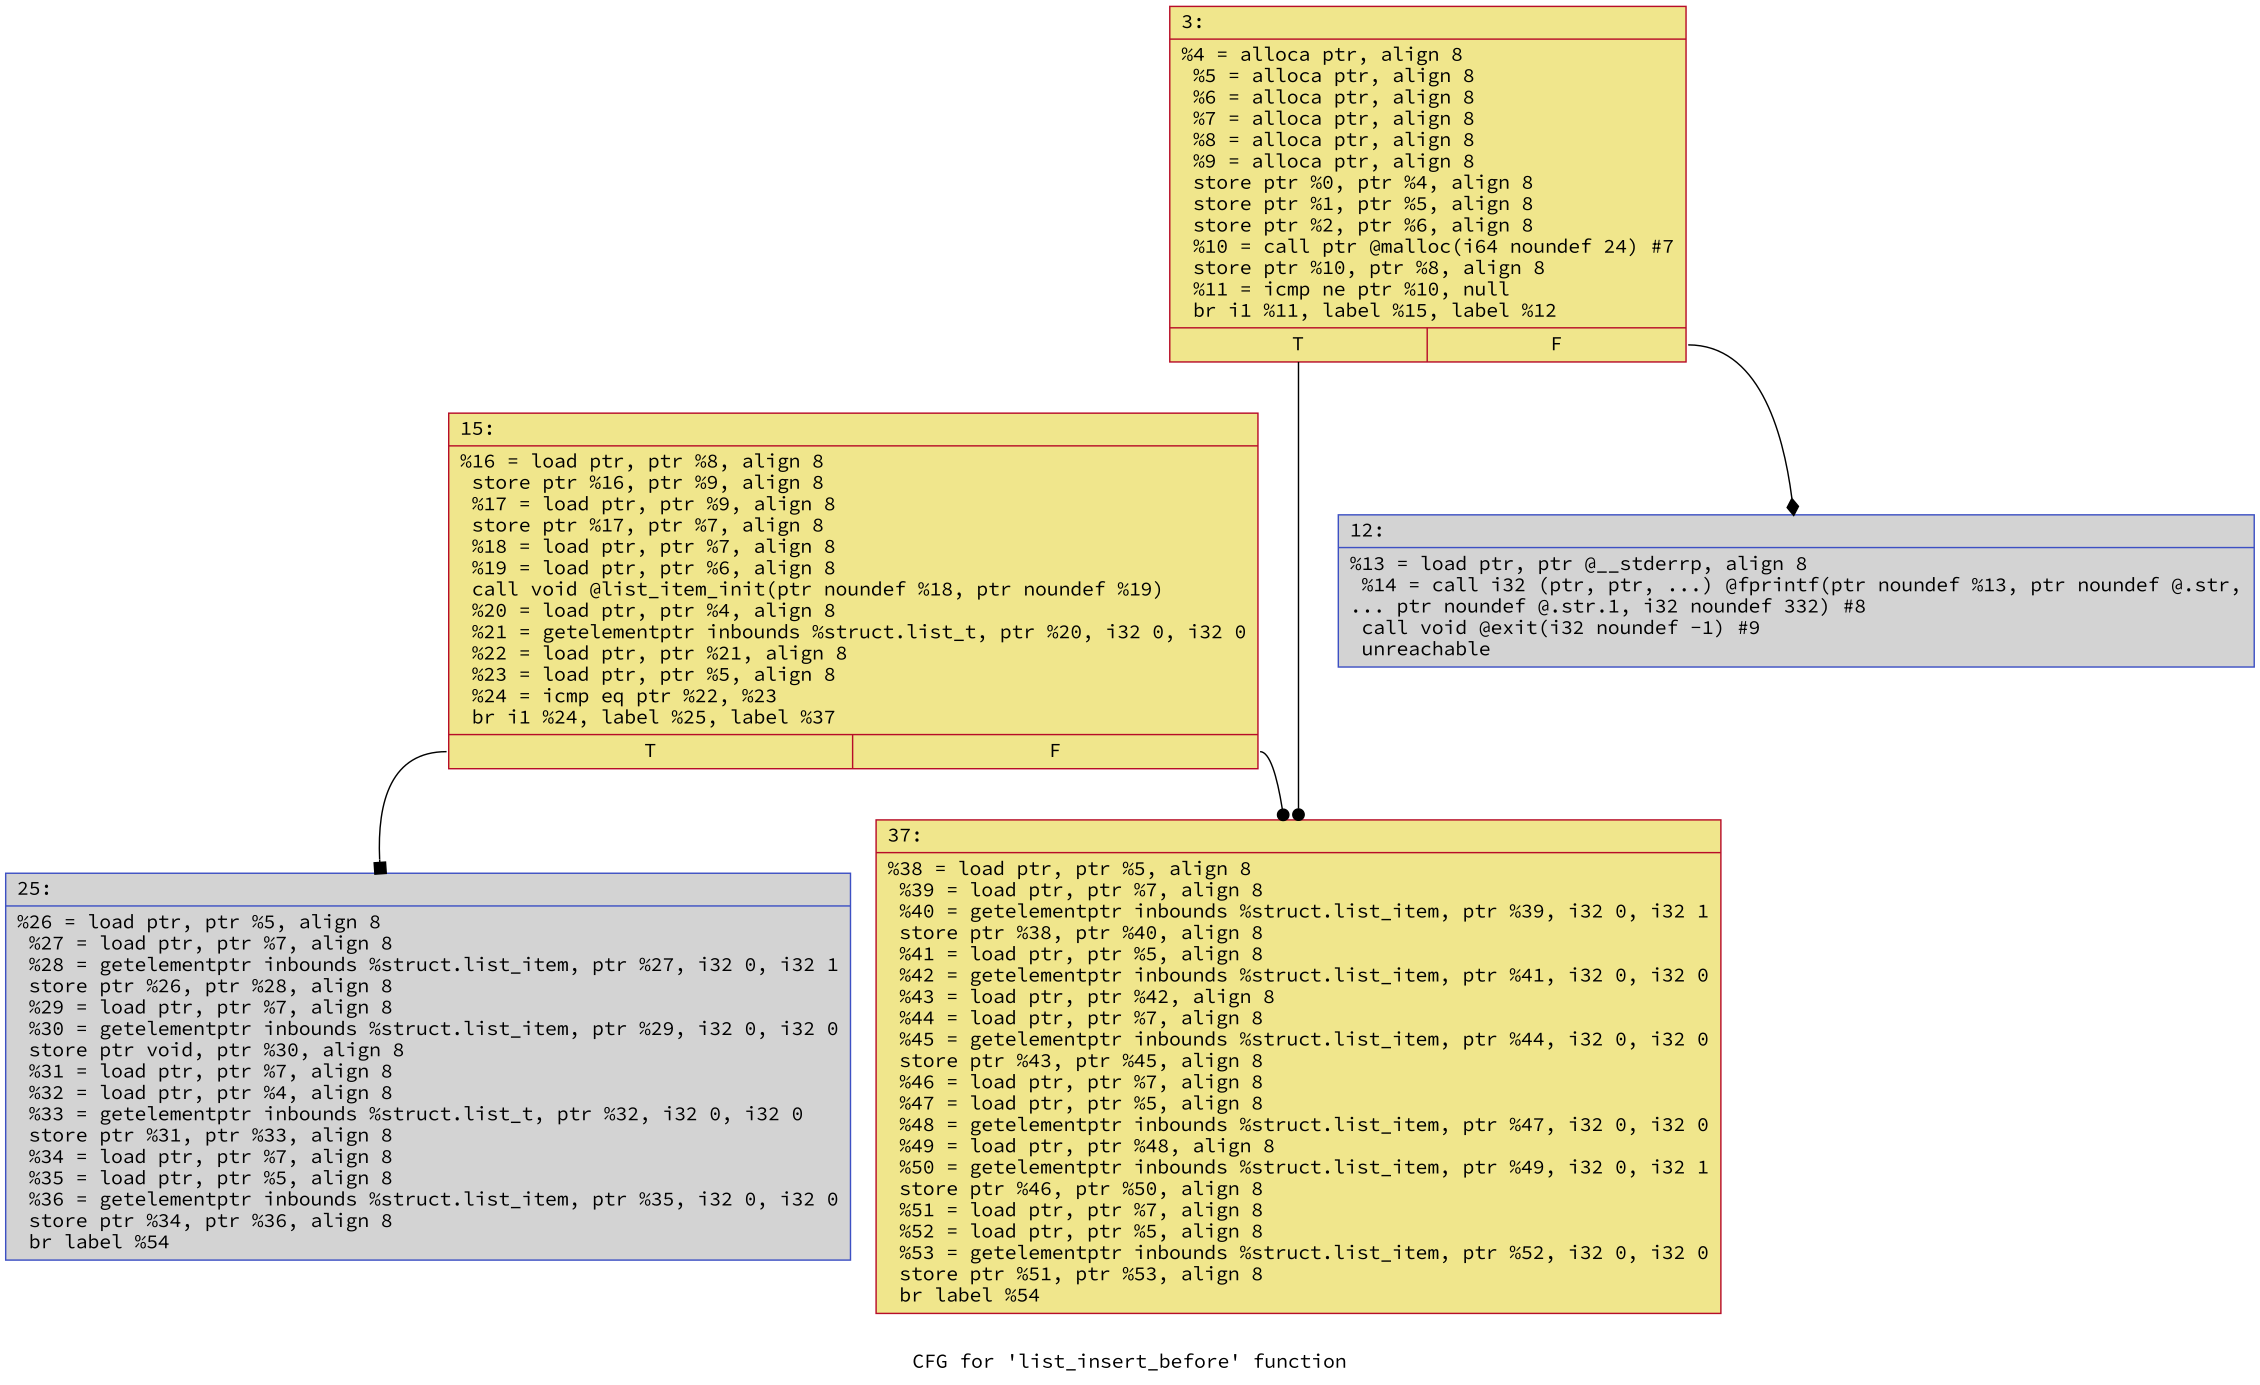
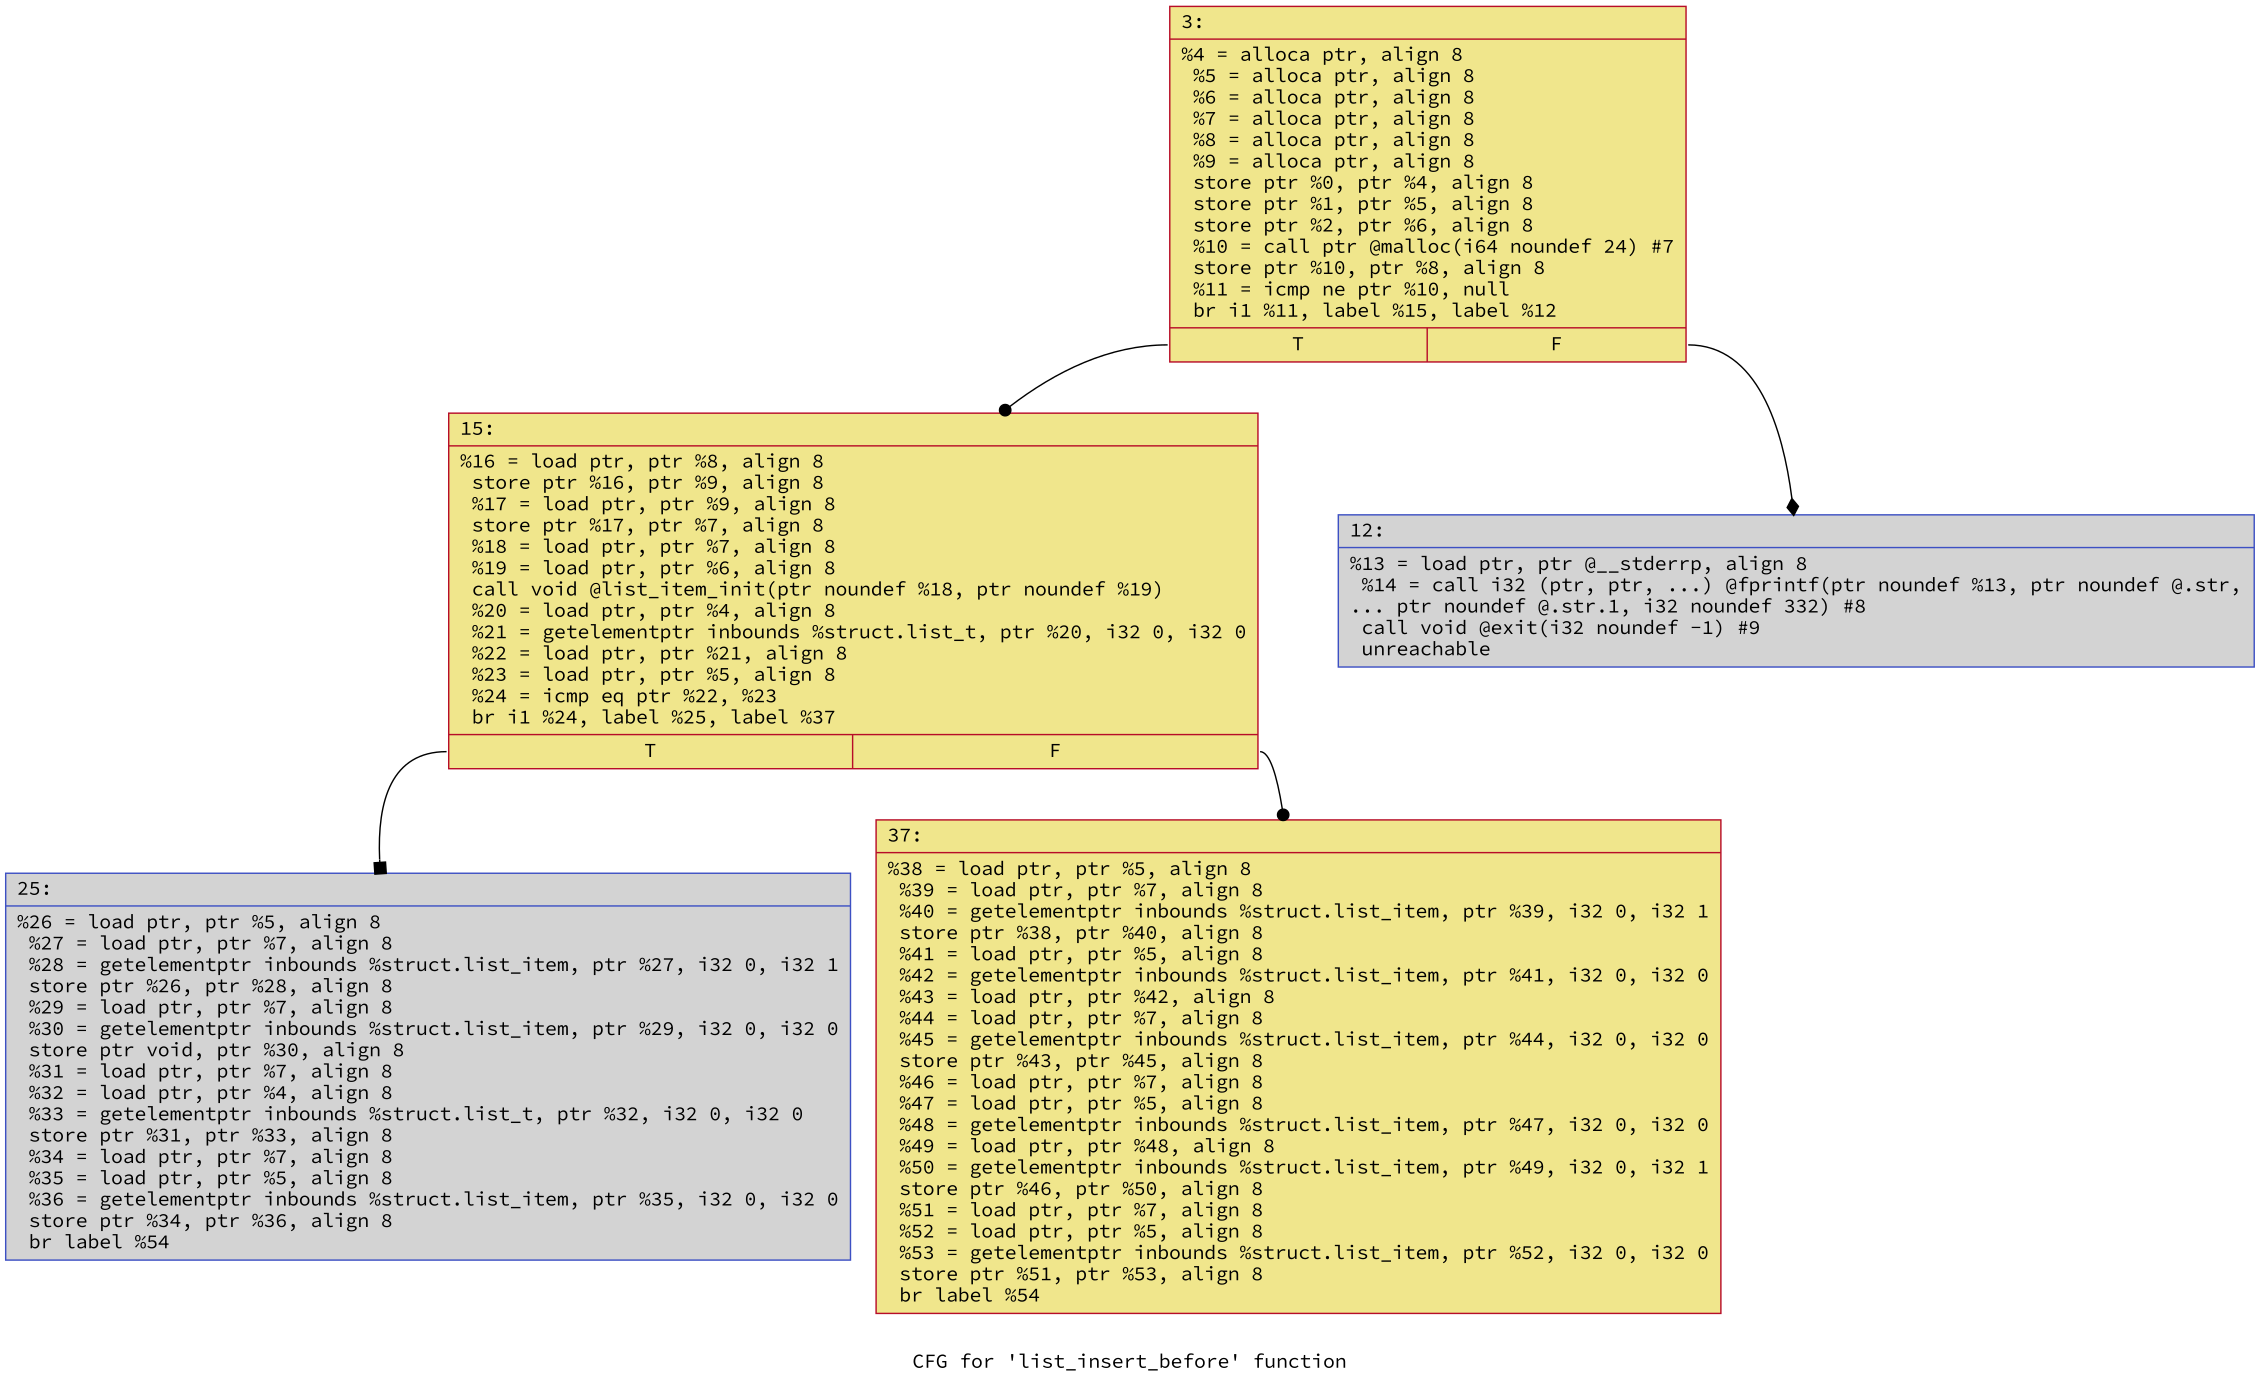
  digraph {
    fontname="Source Code Pro"
    label="CFG for 'list_insert_before' function"
    node [color="#b70d28ff" fillcolor=khaki fontname="Source Code Pro" shape=record style=filled]
    edge [arrowhead=dot fontname="Source Code Pro" tailport=s0]
    n1 [label="{3:\l|  %4 = alloca ptr, align 8\l  %5 = alloca ptr, align 8\l  %6 = alloca ptr, align 8\l  %7 = alloca ptr, align 8\l  %8 = alloca ptr, align 8\l  %9 = alloca ptr, align 8\l  store ptr %0, ptr %4, align 8\l  store ptr %1, ptr %5, align 8\l  store ptr %2, ptr %6, align 8\l  %10 = call ptr @malloc(i64 noundef 24) #7\l  store ptr %10, ptr %8, align 8\l  %11 = icmp ne ptr %10, null\l  br i1 %11, label %15, label %12\l|{<s0>T|<s1>F}}"]
    n2 [label="{15:\l|  %16 = load ptr, ptr %8, align 8\l  store ptr %16, ptr %9, align 8\l  %17 = load ptr, ptr %9, align 8\l  store ptr %17, ptr %7, align 8\l  %18 = load ptr, ptr %7, align 8\l  %19 = load ptr, ptr %6, align 8\l  call void @list_item_init(ptr noundef %18, ptr noundef %19)\l  %20 = load ptr, ptr %4, align 8\l  %21 = getelementptr inbounds %struct.list_t, ptr %20, i32 0, i32 0\l  %22 = load ptr, ptr %21, align 8\l  %23 = load ptr, ptr %5, align 8\l  %24 = icmp eq ptr %22, %23\l  br i1 %24, label %25, label %37\l|{<s0>T|<s1>F}}"]
    n3 [color="#3d50c3ff" fillcolor=lightgrey label="{12:\l|  %13 = load ptr, ptr @__stderrp, align 8\l  %14 = call i32 (ptr, ptr, ...) @fprintf(ptr noundef %13, ptr noundef @.str,\l... ptr noundef @.str.1, i32 noundef 332) #8\l  call void @exit(i32 noundef -1) #9\l  unreachable\l}"]
    n4 [color="#3d50c3ff" fillcolor=lightgrey label="{25:\l|  %26 = load ptr, ptr %5, align 8\l  %27 = load ptr, ptr %7, align 8\l  %28 = getelementptr inbounds %struct.list_item, ptr %27, i32 0, i32 1\l  store ptr %26, ptr %28, align 8\l  %29 = load ptr, ptr %7, align 8\l  %30 = getelementptr inbounds %struct.list_item, ptr %29, i32 0, i32 0\l  store ptr void, ptr %30, align 8\l  %31 = load ptr, ptr %7, align 8\l  %32 = load ptr, ptr %4, align 8\l  %33 = getelementptr inbounds %struct.list_t, ptr %32, i32 0, i32 0\l  store ptr %31, ptr %33, align 8\l  %34 = load ptr, ptr %7, align 8\l  %35 = load ptr, ptr %5, align 8\l  %36 = getelementptr inbounds %struct.list_item, ptr %35, i32 0, i32 0\l  store ptr %34, ptr %36, align 8\l  br label %54\l}"]
    n5 [label="{37:\l|  %38 = load ptr, ptr %5, align 8\l  %39 = load ptr, ptr %7, align 8\l  %40 = getelementptr inbounds %struct.list_item, ptr %39, i32 0, i32 1\l  store ptr %38, ptr %40, align 8\l  %41 = load ptr, ptr %5, align 8\l  %42 = getelementptr inbounds %struct.list_item, ptr %41, i32 0, i32 0\l  %43 = load ptr, ptr %42, align 8\l  %44 = load ptr, ptr %7, align 8\l  %45 = getelementptr inbounds %struct.list_item, ptr %44, i32 0, i32 0\l  store ptr %43, ptr %45, align 8\l  %46 = load ptr, ptr %7, align 8\l  %47 = load ptr, ptr %5, align 8\l  %48 = getelementptr inbounds %struct.list_item, ptr %47, i32 0, i32 0\l  %49 = load ptr, ptr %48, align 8\l  %50 = getelementptr inbounds %struct.list_item, ptr %49, i32 0, i32 1\l  store ptr %46, ptr %50, align 8\l  %51 = load ptr, ptr %7, align 8\l  %52 = load ptr, ptr %5, align 8\l  %53 = getelementptr inbounds %struct.list_item, ptr %52, i32 0, i32 0\l  store ptr %51, ptr %53, align 8\l  br label %54\l}"]
-   n1 -> n5
+   n1 -> n2
    n1 -> n3 [arrowhead=diamond tailport=s1]
    n2 -> n4 [arrowhead=box]
    n2 -> n5 [tailport=s1]
  }
